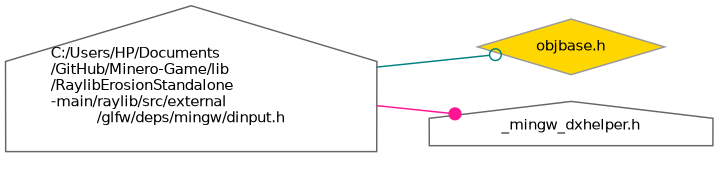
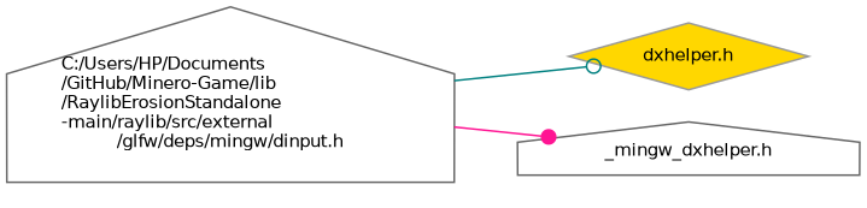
  digraph {
    rankdir=LR
    node [fillcolor=white fontname=Helvetica fontsize=10 shape=house style=filled]
    edge [fontname=Helvetica fontsize=10 labelfontname=Helvetica labelfontsize=10 style=solid]
    n1 [color=gray40 fontcolor=black height=0.2 label="C:/Users/HP/Documents\l/GitHub/Minero-Game/lib\l/RaylibErosionStandalone\l-main/raylib/src/external\l/glfw/deps/mingw/dinput.h" width=0.4]
-   n2 [color=grey60 fillcolor=gold height=0.2 label="objbase.h" shape=diamond width=0.4]
+   n2 [color=grey60 fillcolor=gold height=0.2 label="dxhelper.h" shape=diamond width=0.4]
    n3 [color=grey40 height=0.2 label="_mingw_dxhelper.h" width=0.4]
    n1 -> n2 [color=teal arrowhead=odot]
    n1 -> n3 [color=deeppink arrowhead=dot]
  }
